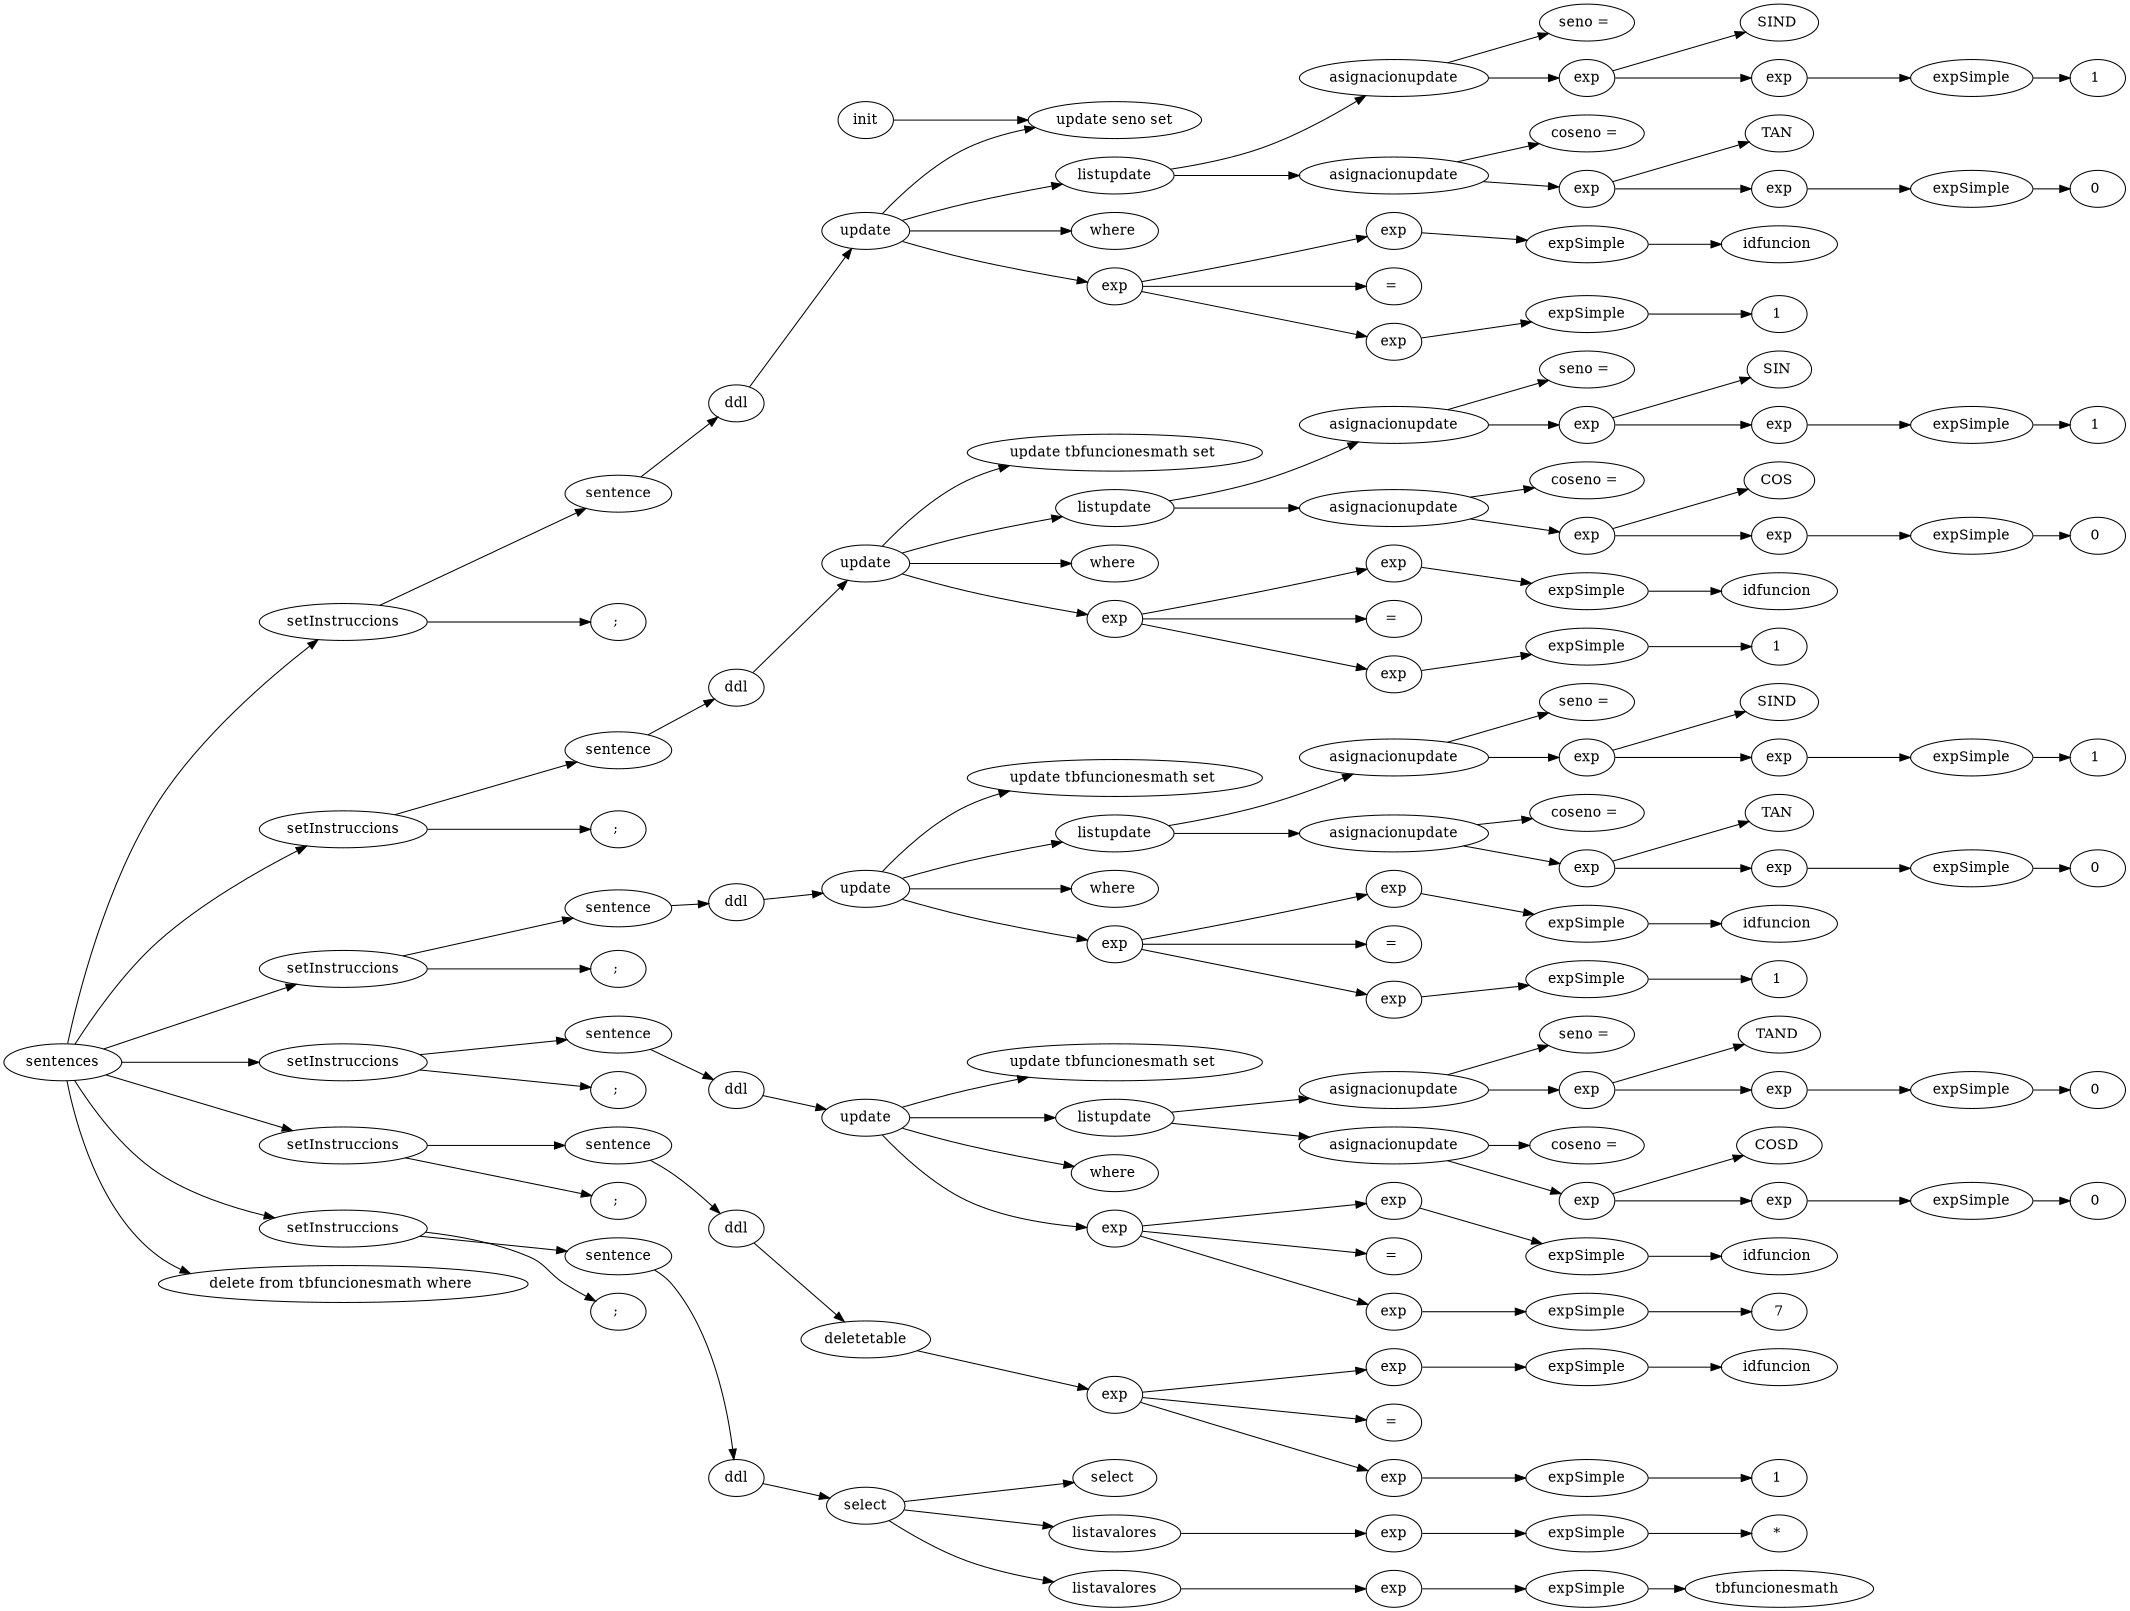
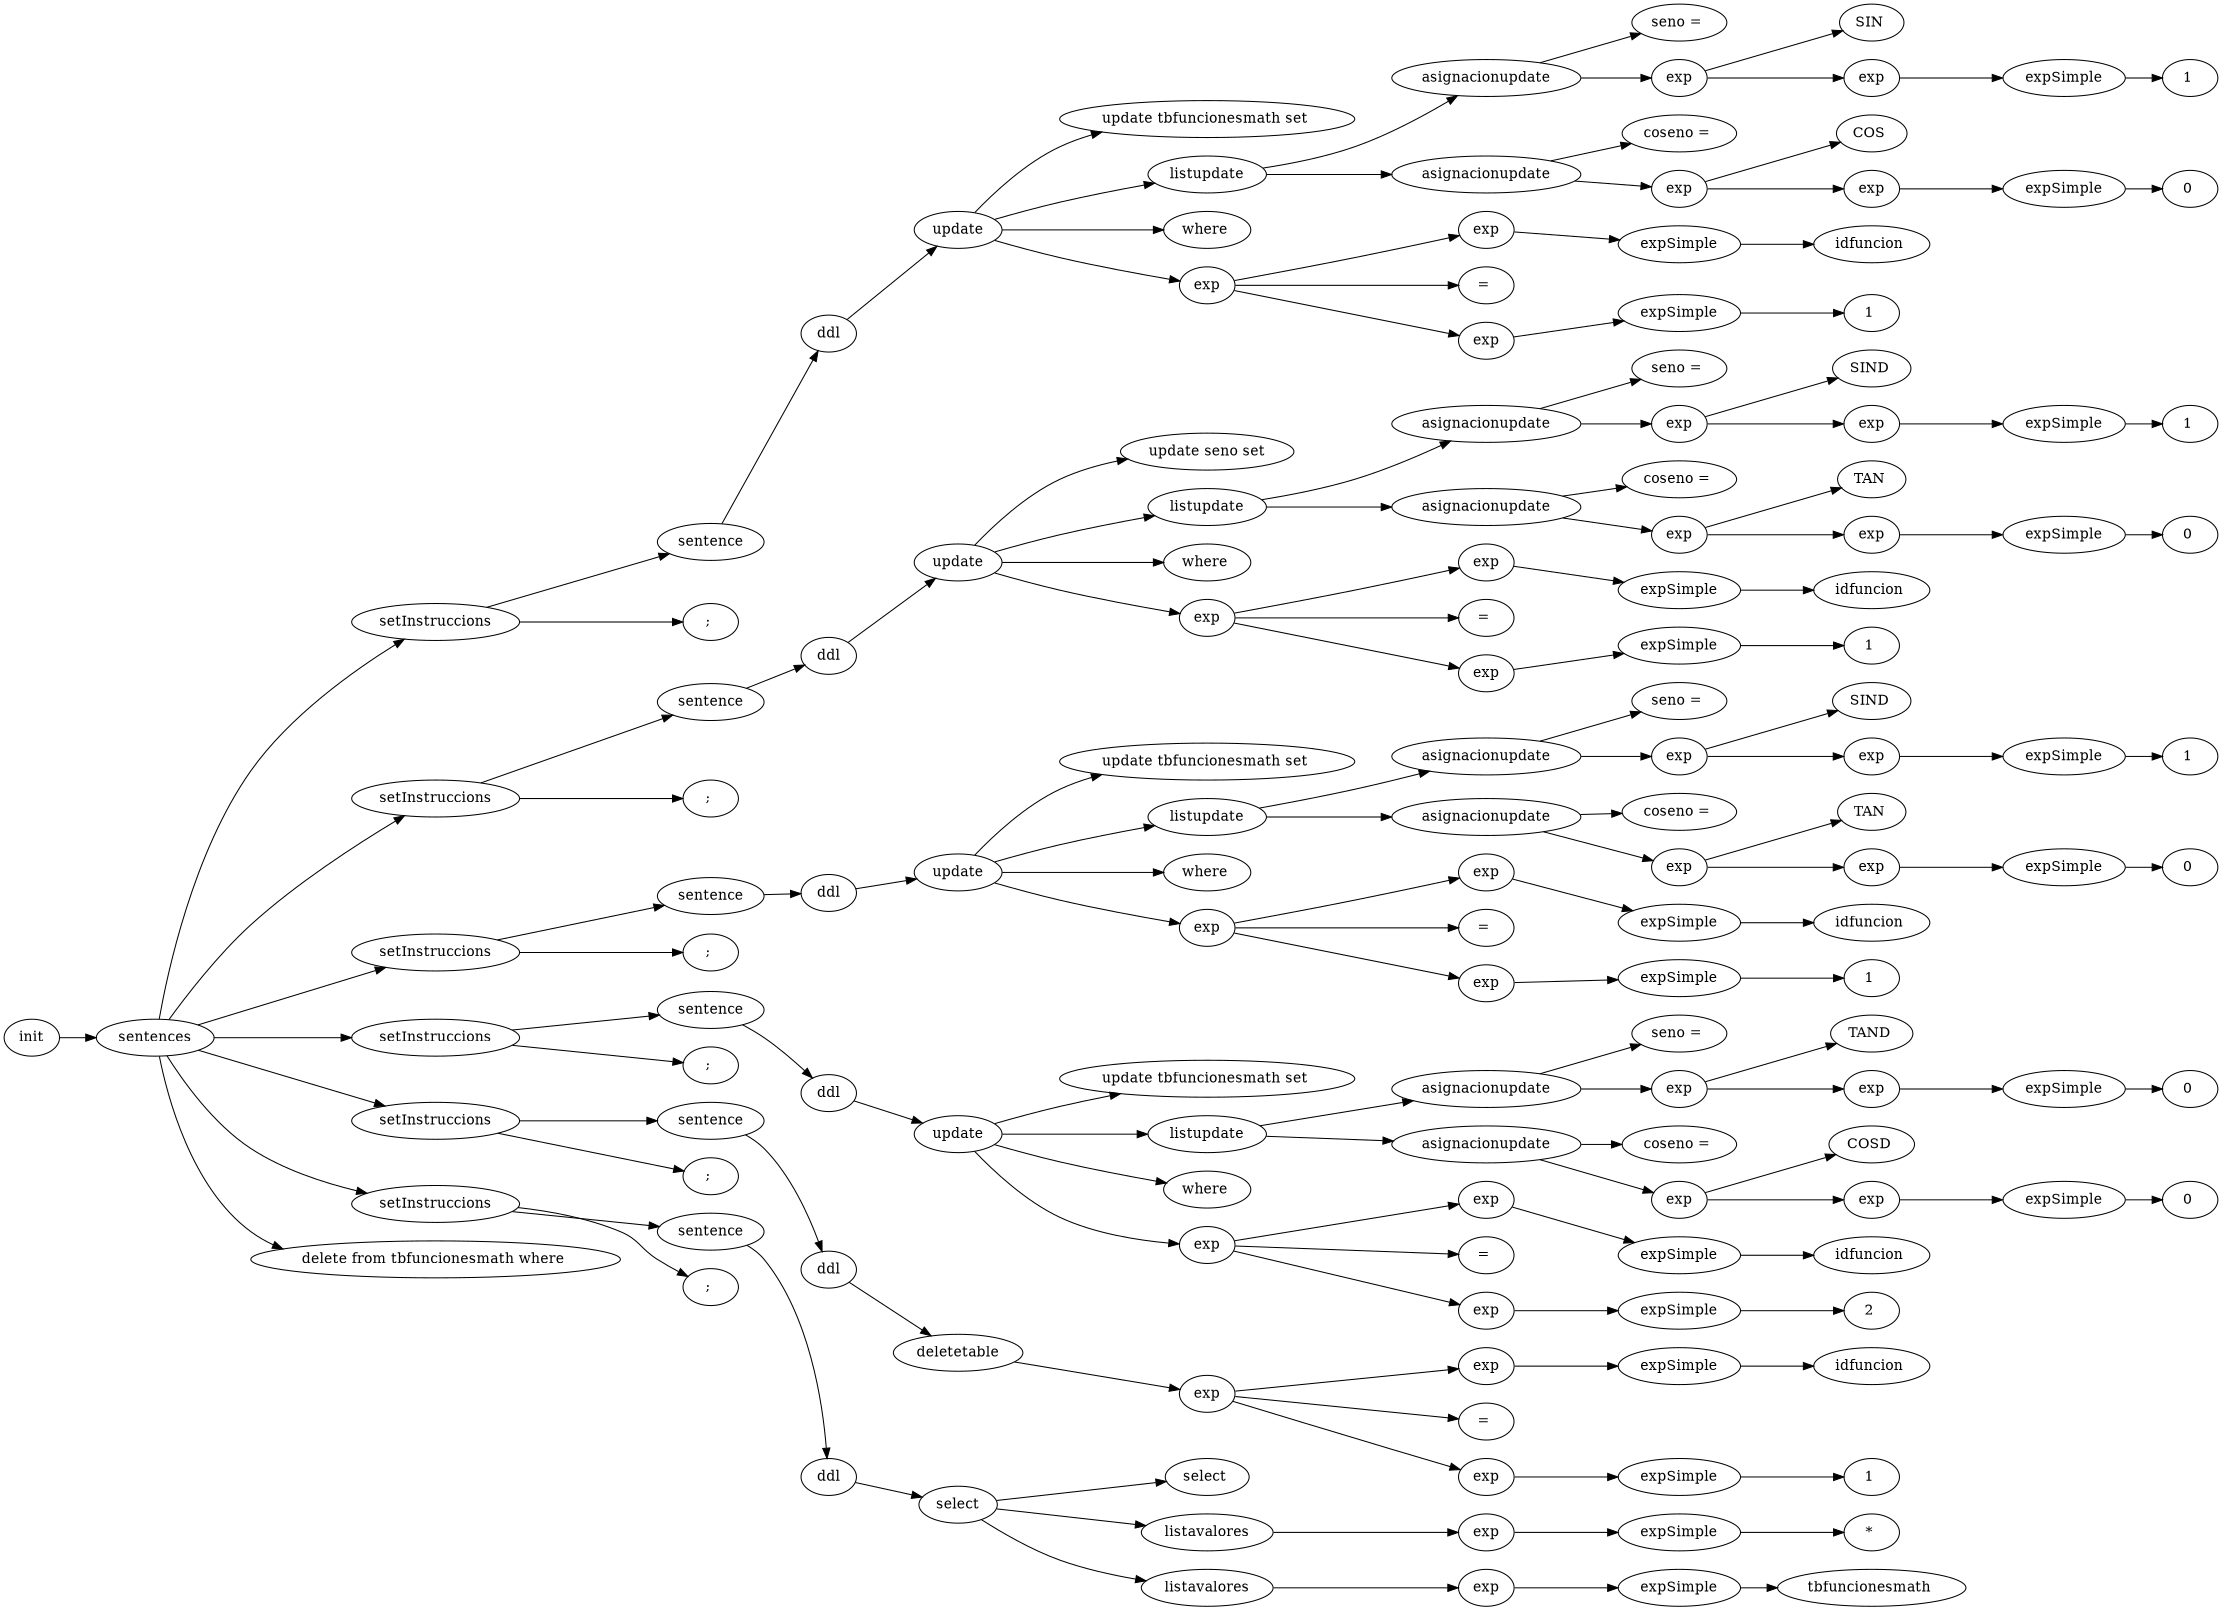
  digraph {
    rankdir=LR
    node [fillcolor="#d62728"]
    n1 [label=init]
    n2 [label=sentences]
    n3 [label=setInstruccions]
    n4 [label=setInstruccions]
    n5 [label=setInstruccions]
    n6 [label=setInstruccions]
    n7 [label=setInstruccions]
    n8 [label=setInstruccions]
    n9 [label="delete from tbfuncionesmath where "]
    n10 [label=sentence]
    n11 [label="; "]
    n12 [label=sentence]
    n13 [label="; "]
    n14 [label=sentence]
    n15 [label="; "]
    n16 [label=sentence]
    n17 [label="; "]
    n18 [label=sentence]
    n19 [label="; "]
    n20 [label=sentence]
    n21 [label="; "]
    n22 [label=ddl]
    n23 [label=update]
    n24 [label="update tbfuncionesmath set "]
    n25 [label=listupdate]
    n26 [label="where "]
    n27 [label=exp]
    n28 [label=asignacionupdate]
    n29 [label=asignacionupdate]
    n30 [label=exp]
    n31 [label="= "]
    n32 [label=exp]
    n33 [label="seno = "]
    n34 [label=exp]
    n35 [label="coseno = "]
    n36 [label=exp]
    n37 [label="SIN "]
    n38 [label=exp]
    n39 [label=expSimple]
    n40 [label="1 "]
    n41 [label="COS "]
    n42 [label=exp]
    n43 [label=expSimple]
    n44 [label="0 "]
    n45 [label=expSimple]
    n46 [label=expSimple]
    n47 [label="idfuncion "]
    n48 [label="1 "]
    n49 [label=ddl]
    n50 [label=update]
    n51 [label="update seno set"]
    n52 [label=listupdate]
    n53 [label="where "]
    n54 [label=exp]
    n55 [label=asignacionupdate]
    n56 [label=asignacionupdate]
    n57 [label=exp]
    n58 [label="= "]
    n59 [label=exp]
    n60 [label="seno = "]
    n61 [label=exp]
    n62 [label="coseno = "]
    n63 [label=exp]
    n64 [label="SIND "]
    n65 [label=exp]
    n66 [label=expSimple]
    n67 [label="1 "]
    n68 [label="TAN "]
    n69 [label=exp]
    n70 [label=expSimple]
    n71 [label="0 "]
    n72 [label=expSimple]
    n73 [label=expSimple]
    n74 [label="idfuncion "]
    n75 [label="1 "]
    n76 [label=ddl]
    n77 [label=update]
    n78 [label="update tbfuncionesmath set "]
    n79 [label=listupdate]
    n80 [label="where "]
    n81 [label=exp]
    n82 [label=asignacionupdate]
    n83 [label=asignacionupdate]
    n84 [label=exp]
    n85 [label="= "]
    n86 [label=exp]
    n87 [label="seno = "]
    n88 [label=exp]
    n89 [label="coseno = "]
    n90 [label=exp]
    n91 [label="SIND "]
    n92 [label=exp]
    n93 [label=expSimple]
    n94 [label="1 "]
    n95 [label="TAN "]
    n96 [label=exp]
    n97 [label=expSimple]
    n98 [label="0 "]
    n99 [label=expSimple]
    n100 [label=expSimple]
    n101 [label="idfuncion "]
    n102 [label="1 "]
    n103 [label=ddl]
    n104 [label=update]
    n105 [label="update tbfuncionesmath set "]
    n106 [label=listupdate]
    n107 [label="where "]
    n108 [label=exp]
    n109 [label=asignacionupdate]
    n110 [label=asignacionupdate]
    n111 [label=exp]
    n112 [label="= "]
    n113 [label=exp]
    n114 [label="seno = "]
    n115 [label=exp]
    n116 [label="coseno = "]
    n117 [label=exp]
    n118 [label="TAND "]
    n119 [label=exp]
    n120 [label=expSimple]
    n121 [label="0 "]
    n122 [label="COSD "]
    n123 [label=exp]
    n124 [label=expSimple]
    n125 [label="0 "]
    n126 [label=expSimple]
    n127 [label=expSimple]
    n128 [label="idfuncion "]
-   n129 [label=7]
+   n129 [label="2 "]
    n130 [label=ddl]
    n131 [label=deletetable]
    n132 [label=exp]
    n133 [label=exp]
    n134 [label="= "]
    n135 [label=exp]
    n136 [label=expSimple]
    n137 [label=expSimple]
    n138 [label="idfuncion "]
    n139 [label="1 "]
    n140 [label=ddl]
    n141 [label=select]
    n142 [label="select "]
    n143 [label=listavalores]
    n144 [label=listavalores]
    n145 [label=exp]
    n146 [label=exp]
    n147 [label=expSimple]
    n148 [label="* "]
    n149 [label=expSimple]
    n150 [label="tbfuncionesmath "]
-   n1 -> n51
+   n1 -> n2
    n2 -> n3
    n2 -> n4
    n2 -> n5
    n2 -> n6
    n2 -> n7
    n2 -> n8
    n2 -> n9
    n3 -> n10
    n3 -> n11
    n4 -> n12
    n4 -> n13
    n5 -> n14
    n5 -> n15
    n6 -> n16
    n6 -> n17
    n7 -> n18
    n7 -> n19
    n8 -> n20
    n8 -> n21
    n10 -> n22
    n12 -> n49
    n14 -> n76
    n16 -> n103
    n18 -> n130
    n20 -> n140
    n22 -> n23
    n23 -> n24
    n23 -> n25
    n23 -> n26
    n23 -> n27
    n25 -> n28
    n25 -> n29
    n27 -> n30
    n27 -> n31
    n27 -> n32
    n28 -> n33
    n28 -> n34
    n29 -> n35
    n29 -> n36
    n30 -> n45
    n32 -> n46
    n34 -> n37
    n34 -> n38
    n36 -> n41
    n36 -> n42
    n38 -> n39
    n39 -> n40
    n42 -> n43
    n43 -> n44
    n45 -> n47
    n46 -> n48
    n49 -> n50
    n50 -> n51
    n50 -> n52
    n50 -> n53
    n50 -> n54
    n52 -> n55
    n52 -> n56
    n54 -> n57
    n54 -> n58
    n54 -> n59
    n55 -> n60
    n55 -> n61
    n56 -> n62
    n56 -> n63
    n57 -> n72
    n59 -> n73
    n61 -> n64
    n61 -> n65
    n63 -> n68
    n63 -> n69
    n65 -> n66
    n66 -> n67
    n69 -> n70
    n70 -> n71
    n72 -> n74
    n73 -> n75
    n76 -> n77
    n77 -> n78
    n77 -> n79
    n77 -> n80
    n77 -> n81
    n79 -> n82
    n79 -> n83
    n81 -> n84
    n81 -> n85
    n81 -> n86
    n82 -> n87
    n82 -> n88
    n83 -> n89
    n83 -> n90
    n84 -> n99
    n86 -> n100
    n88 -> n91
    n88 -> n92
    n90 -> n95
    n90 -> n96
    n92 -> n93
    n93 -> n94
    n96 -> n97
    n97 -> n98
    n99 -> n101
    n100 -> n102
    n103 -> n104
    n104 -> n105
    n104 -> n106
    n104 -> n107
    n104 -> n108
    n106 -> n109
    n106 -> n110
    n108 -> n111
    n108 -> n112
    n108 -> n113
    n109 -> n114
    n109 -> n115
    n110 -> n116
    n110 -> n117
    n111 -> n126
    n113 -> n127
    n115 -> n118
    n115 -> n119
    n117 -> n122
    n117 -> n123
    n119 -> n120
    n120 -> n121
    n123 -> n124
    n124 -> n125
    n126 -> n128
    n127 -> n129
    n130 -> n131
    n131 -> n132
    n132 -> n133
    n132 -> n134
    n132 -> n135
    n133 -> n136
    n135 -> n137
    n136 -> n138
    n137 -> n139
    n140 -> n141
    n141 -> n142
    n141 -> n143
    n141 -> n144
    n143 -> n145
    n144 -> n146
    n145 -> n147
    n146 -> n149
    n147 -> n148
    n149 -> n150
  }
